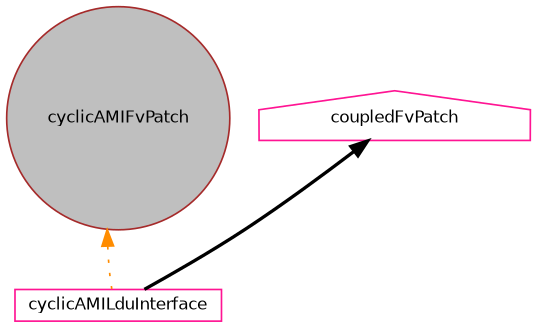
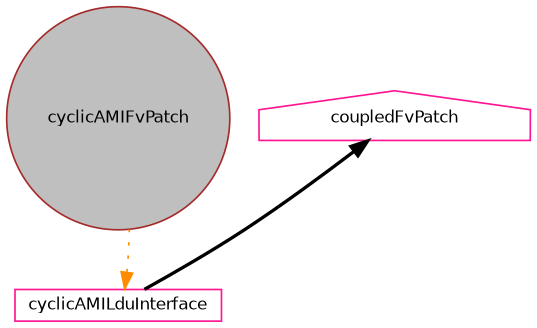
  digraph {
    node [color=deeppink fontname=Helvetica fontsize=10]
    edge [dir=back fontname=Helvetica fontsize=10 labelfontname=Helvetica labelfontsize=10]
    n1 [color=brown fillcolor=grey75 fontcolor=black height=0.2 label=cyclicAMIFvPatch shape=circle style=filled width=0.4]
    n2 [height=0.2 label=coupledFvPatch shape=house width=0.4]
    n3 [height=0.2 label=cyclicAMILduInterface shape=box width=0.4]
    n2 -> n3 [color=black style=bold]
-   n1 -> n3 [color=darkorange style=dotted]
+   n3 -> n1 [color=darkorange style=dotted]
  }
